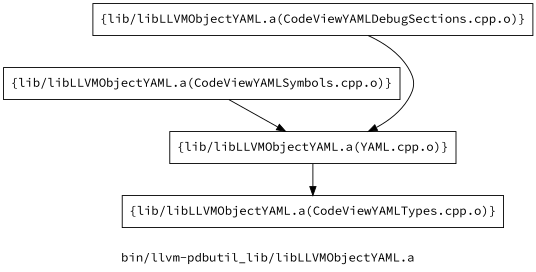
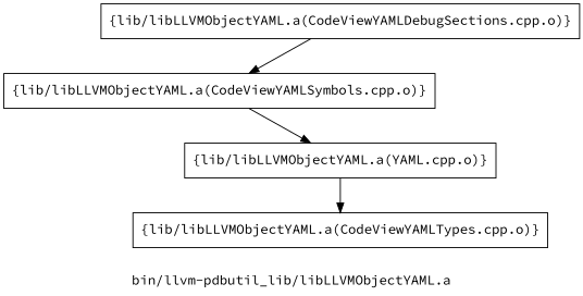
  digraph {
    fontname="Source Code Pro"
    label="bin/llvm-pdbutil_lib/libLLVMObjectYAML.a"
    rankdir=TB
    node [fontname="Source Code Pro" group=0 shape=box]
    edge [fontname="Source Code Pro"]
    n1 [label="{lib/libLLVMObjectYAML.a(CodeViewYAMLDebugSections.cpp.o)}"]
    n2 [label="{lib/libLLVMObjectYAML.a(CodeViewYAMLSymbols.cpp.o)}"]
    n3 [label="{lib/libLLVMObjectYAML.a(YAML.cpp.o)}"]
    n4 [label="{lib/libLLVMObjectYAML.a(CodeViewYAMLTypes.cpp.o)}"]
    subgraph sub_1 {
      rank=same
      n1
    }
    subgraph sub_2 {
      rank=same
      n2
    }
-   n1 -> n3
+   n1 -> n2
    n2 -> n3
    n3 -> n4
  }
